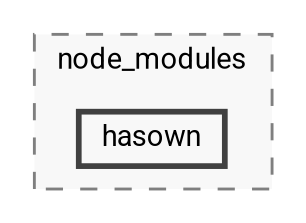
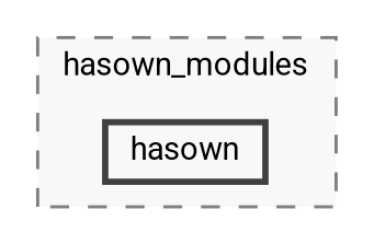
  digraph {
    compound=true
    fontname=Roboto
    n1 [color=grey25 fillcolor="#f8f8f8" fontname=Roboto fontsize=10 height=0.2 label=hasown shape=box style="filled,bold" width=0.4]
    subgraph cluster_1 {
      bgcolor="#f8f8f8"
      fontsize=10
-     label=node_modules
+     label=hasown_modules
      pencolor=grey50
      style="filled,dashed"
      n1
    }
  }
